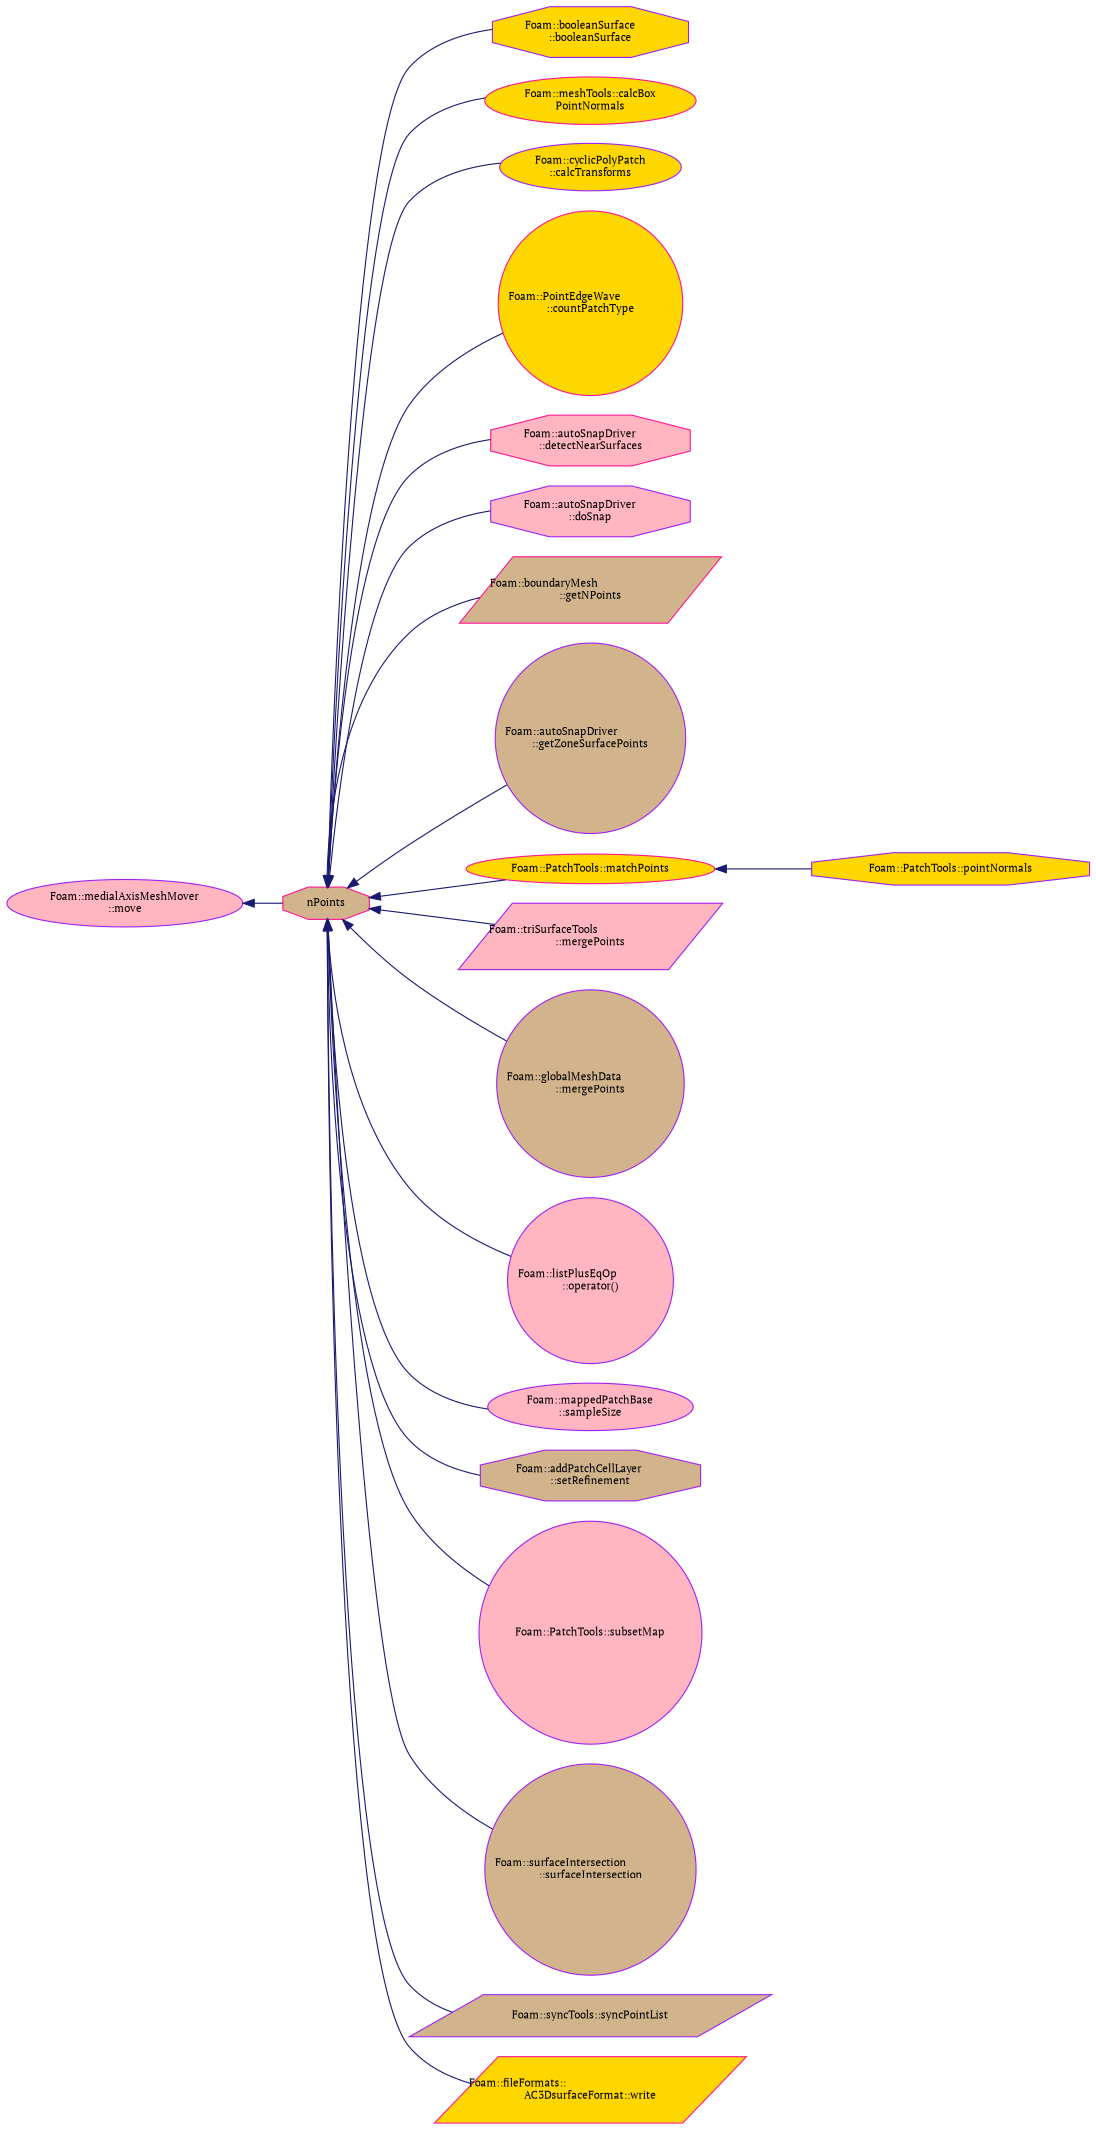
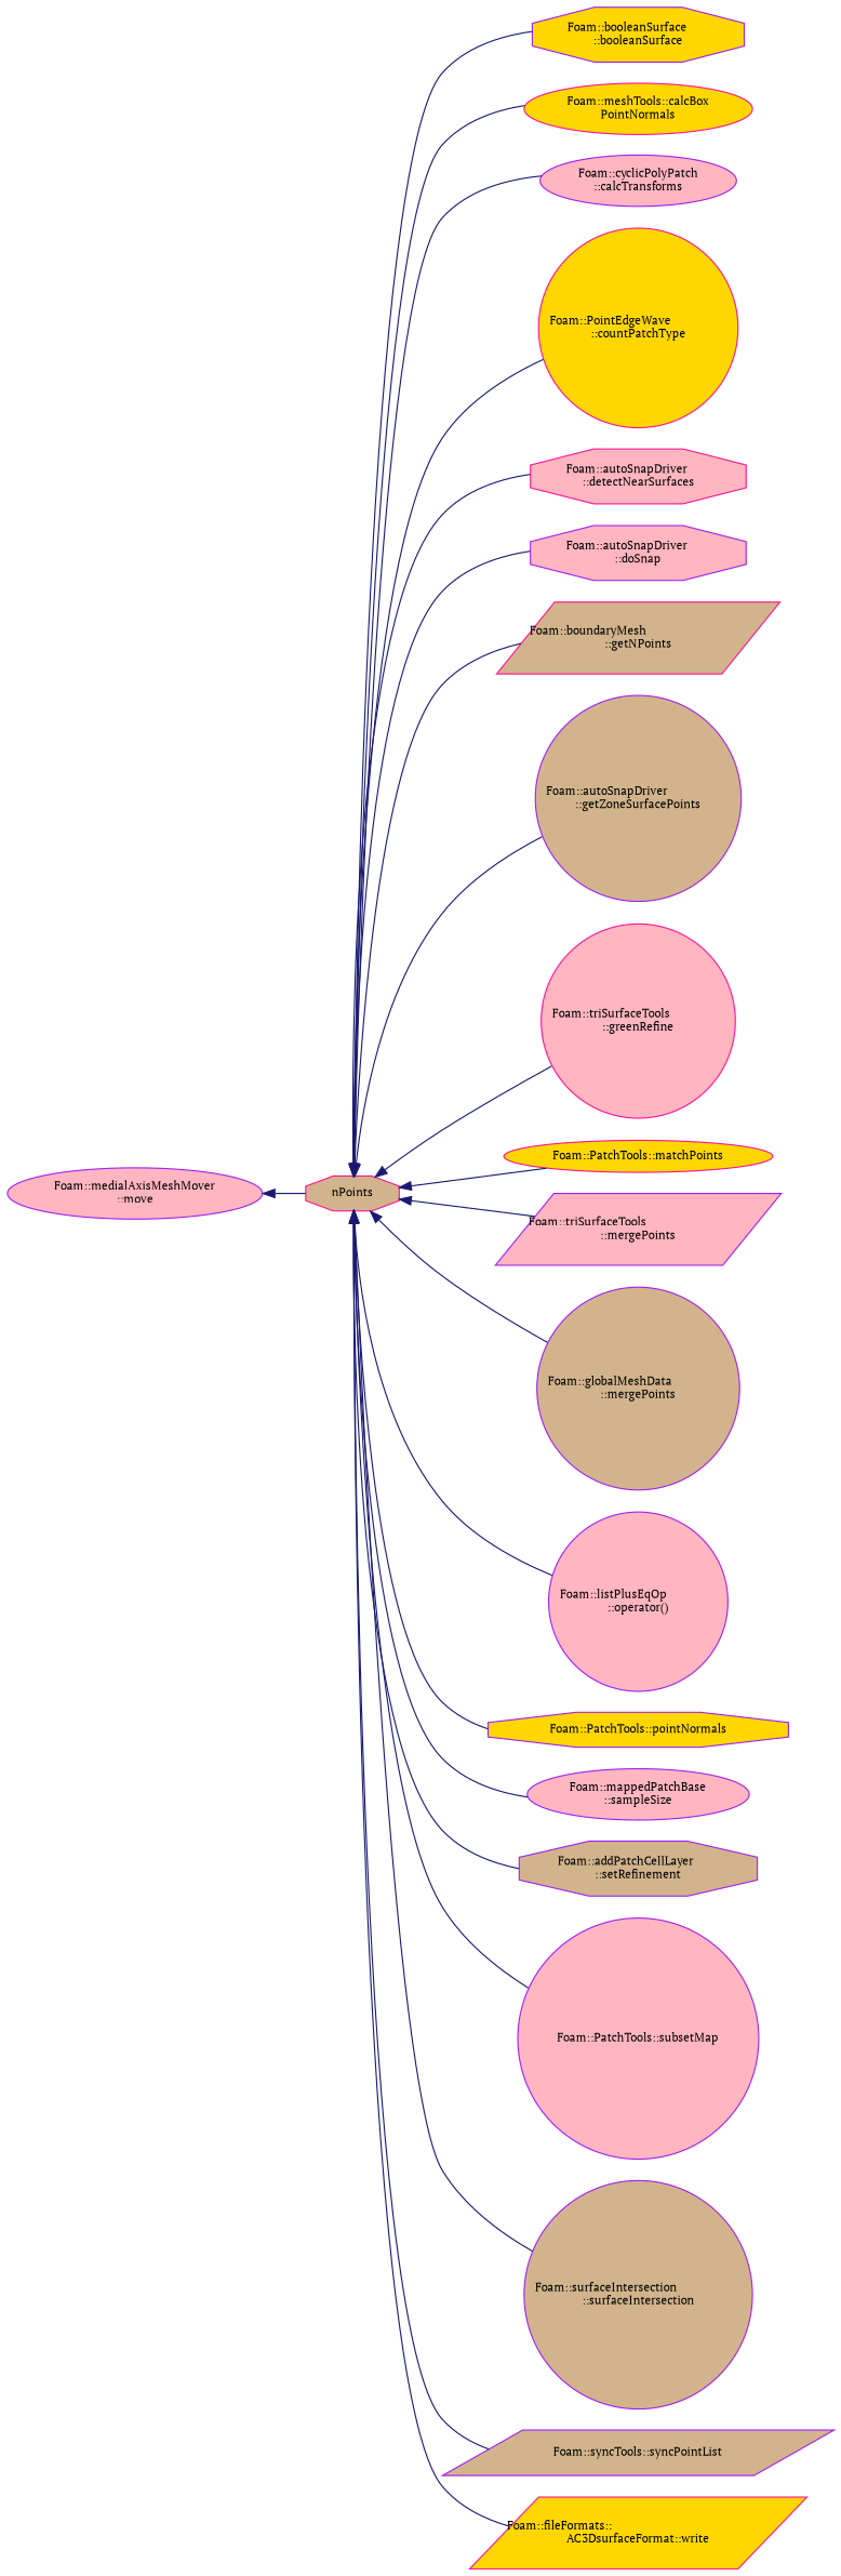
  digraph {
    fontname="PT Serif"
    rankdir=LR
    node [color=purple fillcolor=lightpink fontname="PT Serif" fontsize=10 shape=circle style=filled]
    edge [color=midnightblue dir=back fontname="PT Serif" fontsize=10 labelfontname=FreeSans labelfontsize=10 style=solid]
    n1 [color=deeppink fillcolor=tan fontcolor=black height=0.2 label=nPoints shape=octagon width=0.4]
    n2 [fillcolor=gold height=0.2 label="Foam::booleanSurface\l::booleanSurface" shape=octagon width=0.4]
    n3 [color=deeppink fillcolor=gold height=0.2 label="Foam::meshTools::calcBox\lPointNormals" shape=ellipse width=0.4]
-   n4 [fillcolor=gold height=0.2 label="Foam::cyclicPolyPatch\l::calcTransforms" shape=ellipse width=0.4]
+   n4 [height=0.2 label="Foam::cyclicPolyPatch\l::calcTransforms" shape=ellipse width=0.4]
    n5 [color=deeppink fillcolor=gold height=0.2 label="Foam::PointEdgeWave\l::countPatchType" width=0.4]
    n6 [color=deeppink height=0.2 label="Foam::autoSnapDriver\l::detectNearSurfaces" shape=octagon width=0.4]
    n7 [height=0.2 label="Foam::autoSnapDriver\l::doSnap" shape=octagon width=0.4]
    n8 [color=deeppink fillcolor=tan height=0.2 label="Foam::boundaryMesh\l::getNPoints" shape=parallelogram width=0.4]
    n9 [fillcolor=tan height=0.2 label="Foam::autoSnapDriver\l::getZoneSurfacePoints" width=0.4]
+   n10 [color=deeppink height=0.2 label="Foam::triSurfaceTools\l::greenRefine" width=0.4]
    n11 [color=deeppink fillcolor=gold height=0.2 label="Foam::PatchTools::matchPoints" shape=ellipse width=0.4]
    n12 [height=0.2 label="Foam::triSurfaceTools\l::mergePoints" shape=parallelogram width=0.4]
    n13 [fillcolor=tan height=0.2 label="Foam::globalMeshData\l::mergePoints" width=0.4]
    n14 [height=0.2 label="Foam::listPlusEqOp\l::operator()" width=0.4]
    n15 [fillcolor=gold height=0.2 label="Foam::PatchTools::pointNormals" shape=octagon width=0.4]
    n16 [height=0.2 label="Foam::mappedPatchBase\l::sampleSize" shape=ellipse width=0.4]
    n17 [fillcolor=tan height=0.2 label="Foam::addPatchCellLayer\l::setRefinement" shape=octagon width=0.4]
    n18 [height=0.2 label="Foam::PatchTools::subsetMap" width=0.4]
    n19 [fillcolor=tan height=0.2 label="Foam::surfaceIntersection\l::surfaceIntersection" width=0.4]
    n20 [fillcolor=tan height=0.2 label="Foam::syncTools::syncPointList" shape=parallelogram width=0.4]
    n21 [color=deeppink fillcolor=gold height=0.2 label="Foam::fileFormats::\lAC3DsurfaceFormat::write" shape=parallelogram width=0.4]
    n22 [height=0.2 label="Foam::medialAxisMeshMover\l::move" shape=ellipse width=0.4]
    n1 -> n2
    n1 -> n3
    n1 -> n4
    n1 -> n5
    n1 -> n6
    n1 -> n7
    n1 -> n8
    n1 -> n9
+   n1 -> n10
    n1 -> n11
    n1 -> n12
    n1 -> n13
    n1 -> n14
-   n11 -> n15
+   n1 -> n15
    n1 -> n16
    n1 -> n17
    n1 -> n18
    n1 -> n19
    n1 -> n20
    n1 -> n21
    n22 -> n1
  }
